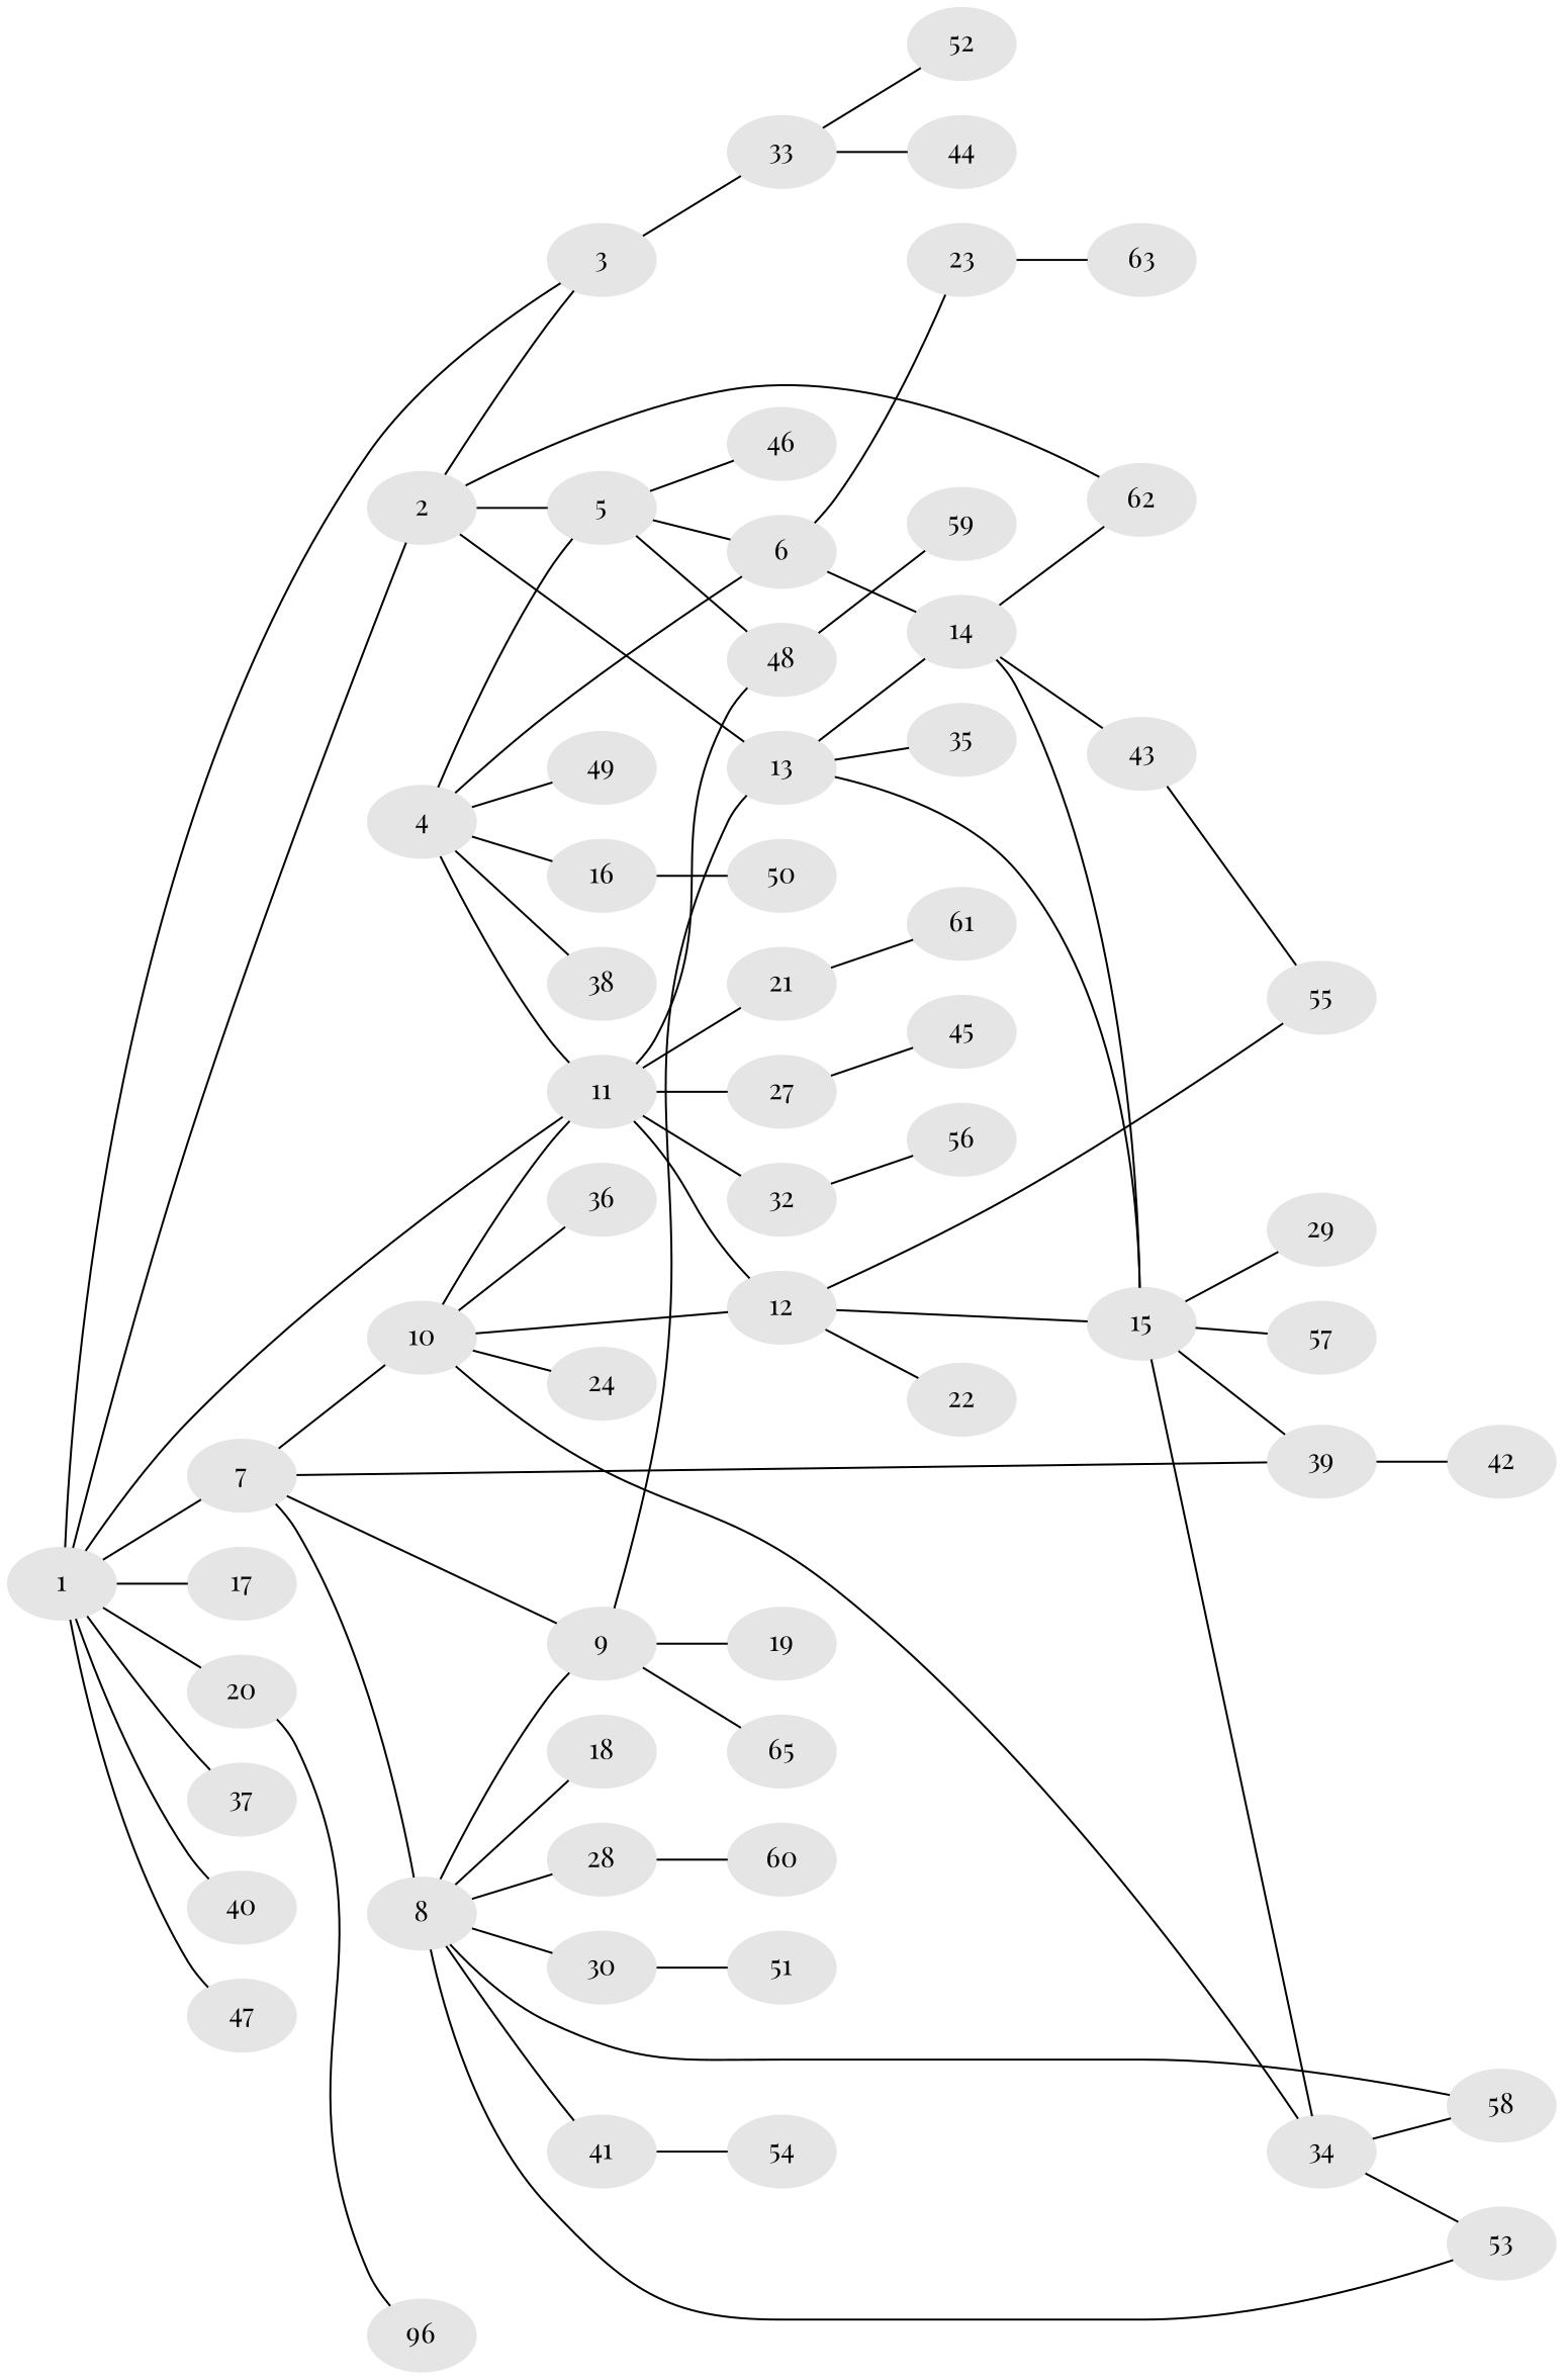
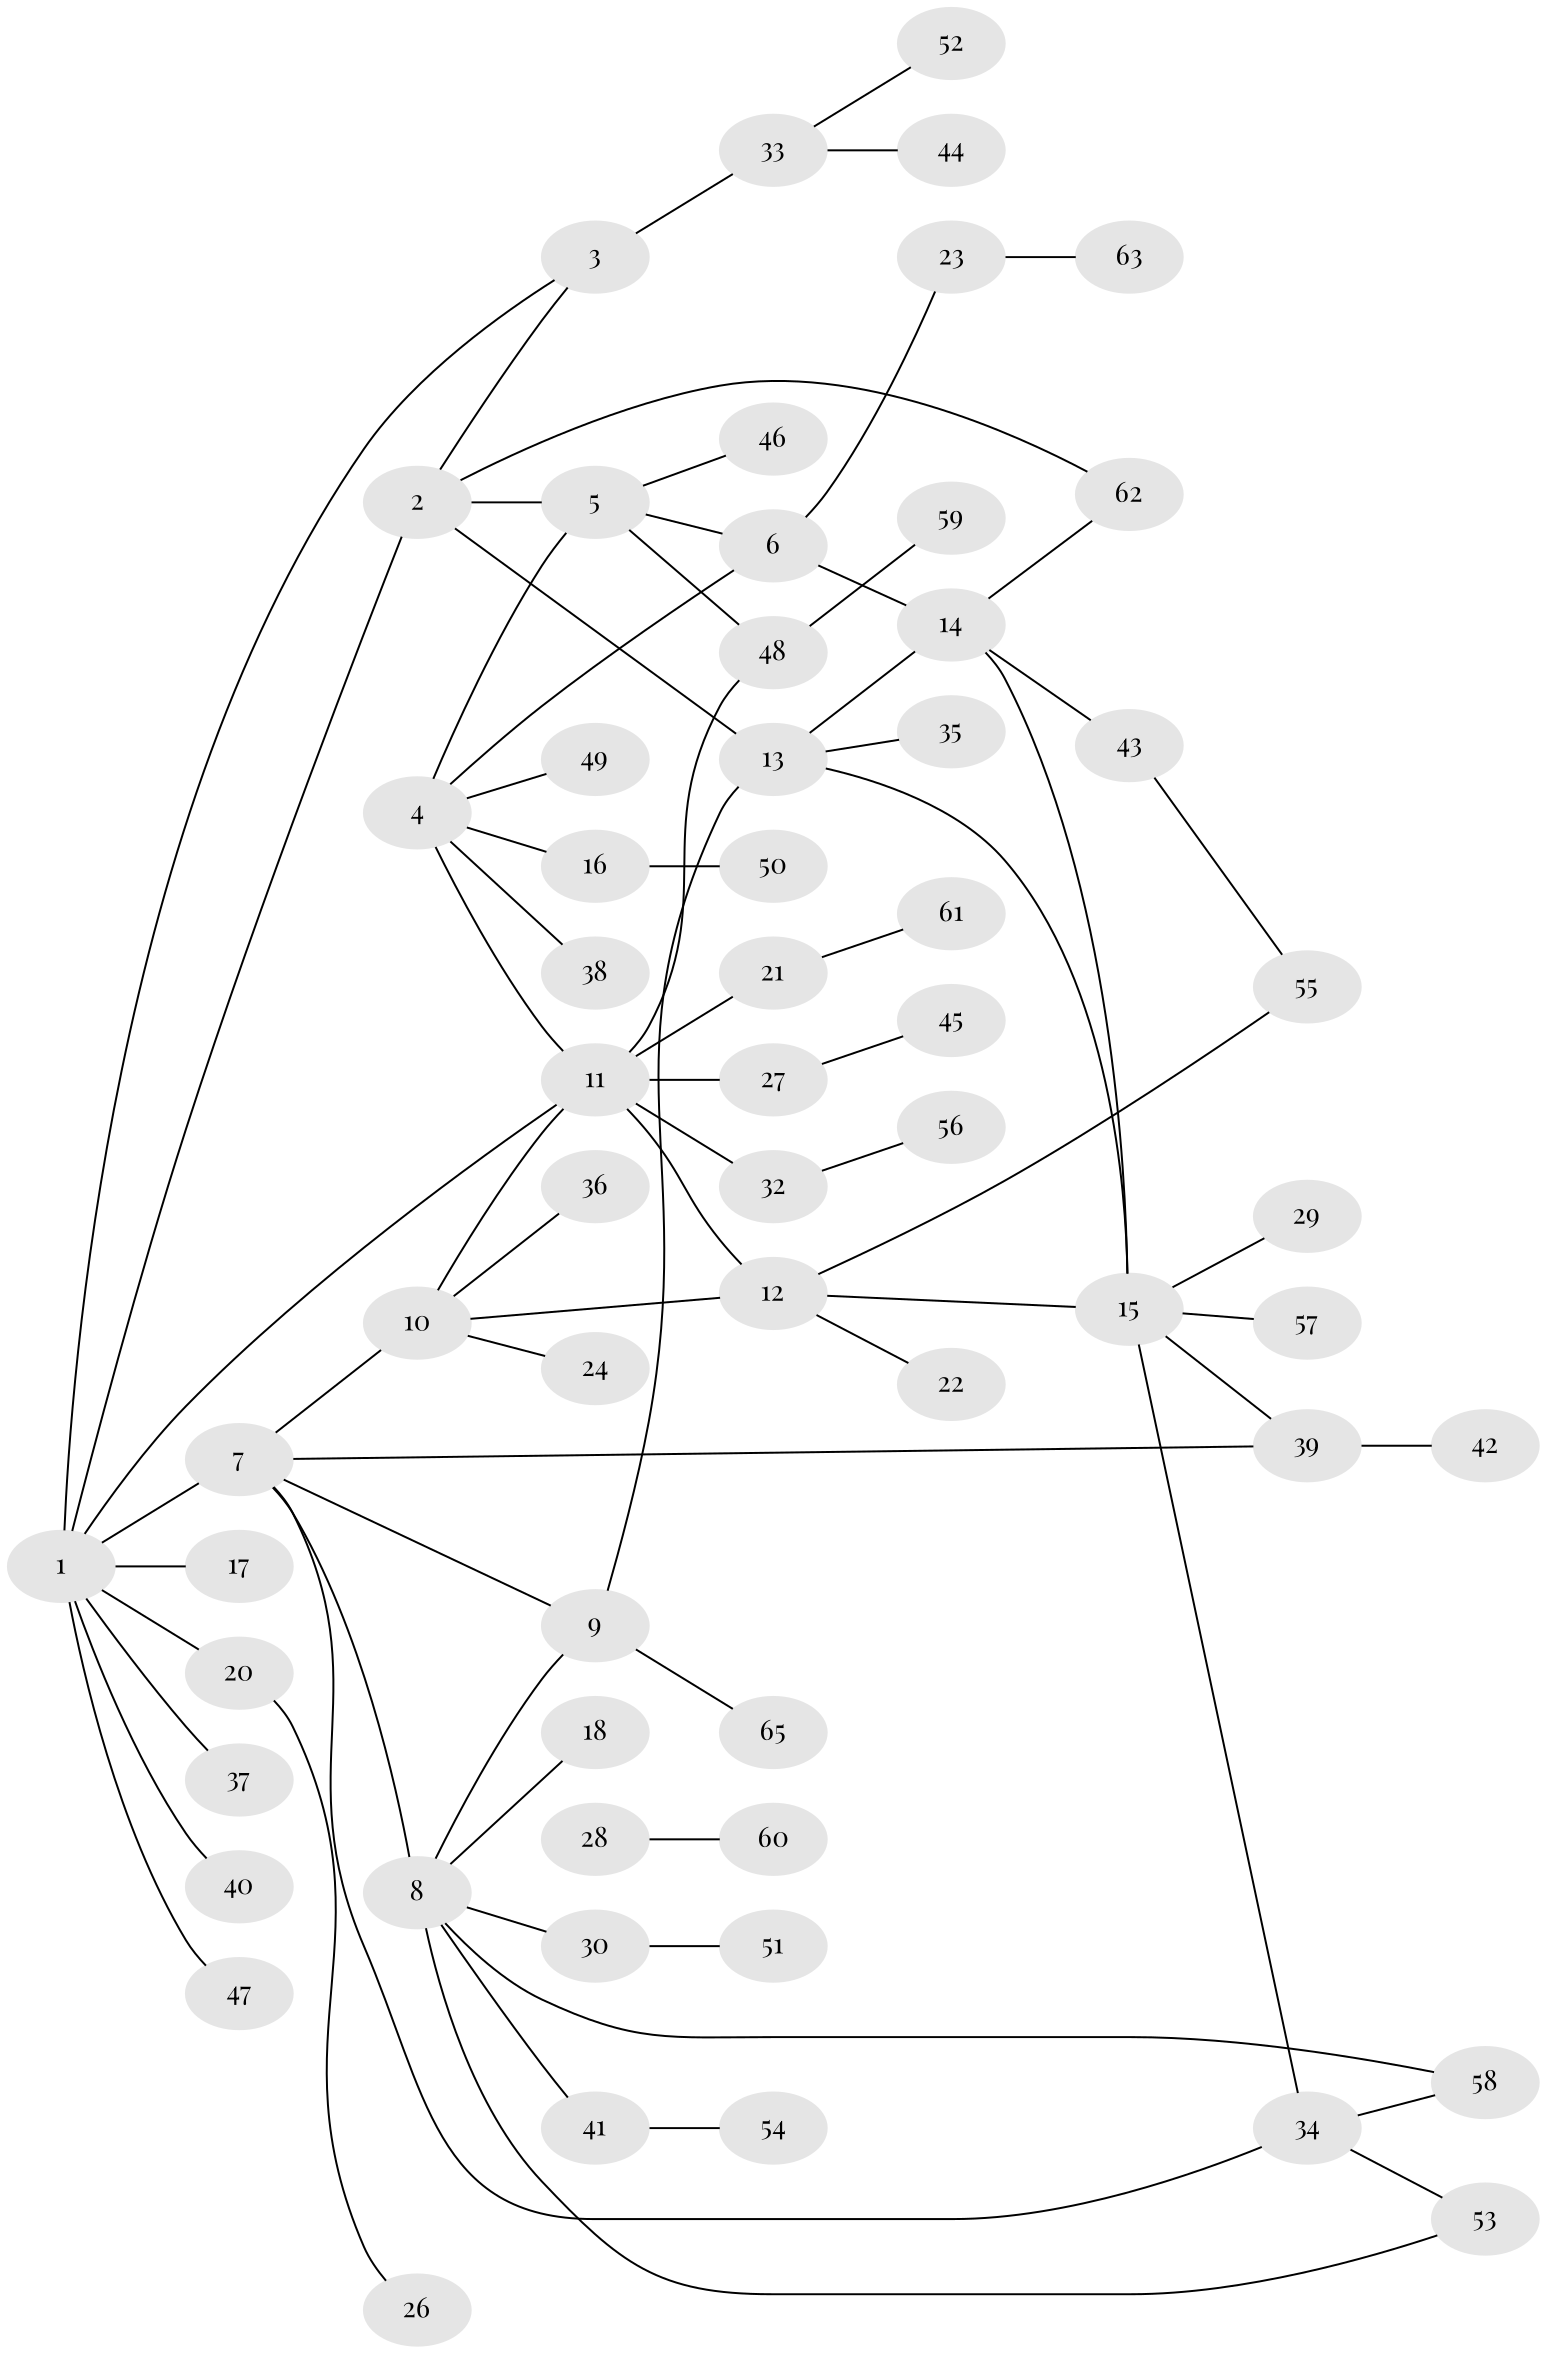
  graph {
    fontname="Playfair Display"
    rankdir=LR
    node [color=gray90 fontname="Playfair Display" style=filled]
    edge [fontname="Playfair Display"]
    1
    2
    3
    7
    11
    17
    20
    37
    40
    47
    5
    13
    62
    33
    9
    8
    10
    39
    48
    12
    21
    27
    32
-   26 [label=96]
+   26
    6
    46
    14
    15
    35
    44
    52
    4
    16
    38
    49
    23
    50
    59
-   19
    n40 [label=65]
    43
    63
    18
    28
    30
    41
    53
    58
    24
    34
    36
    42
    60
    51
    54
    22
    55
    61
    45
    56
    29
    57
    1 -- 2
    1 -- 3
    1 -- 7
    1 -- 11
    1 -- 17
    1 -- 20
    1 -- 37
    1 -- 40
    1 -- 47
    2 -- 3
    2 -- 5
    2 -- 13
    2 -- 62
    3 -- 33
    7 -- 9
    7 -- 8
    7 -- 10
    7 -- 39
    11 -- 48
    11 -- 12
    11 -- 21
    11 -- 27
    11 -- 32
    20 -- 26
    5 -- 48
    5 -- 6
    5 -- 46
    13 -- 14
    13 -- 15
    13 -- 35
    33 -- 44
    33 -- 52
    9 -- 13
-   9 -- 19
    9 -- n40
    8 -- 9
    8 -- 18
-   8 -- 28
    8 -- 30
    8 -- 41
    8 -- 53
    8 -- 58
    10 -- 11
    10 -- 12
    10 -- 24
-   10 -- 34
+   7 -- 34
    10 -- 36
    39 -- 42
    48 -- 59
    12 -- 15
    12 -- 22
    12 -- 55
    21 -- 61
    27 -- 45
    32 -- 56
    6 -- 14
    6 -- 23
    14 -- 62
    14 -- 15
    14 -- 43
    15 -- 39
    15 -- 34
    15 -- 29
    15 -- 57
    4 -- 11
    4 -- 5
    4 -- 6
    4 -- 16
    4 -- 38
    4 -- 49
    16 -- 50
    23 -- 63
    43 -- 55
    28 -- 60
    30 -- 51
    41 -- 54
    34 -- 53
    34 -- 58
  }
